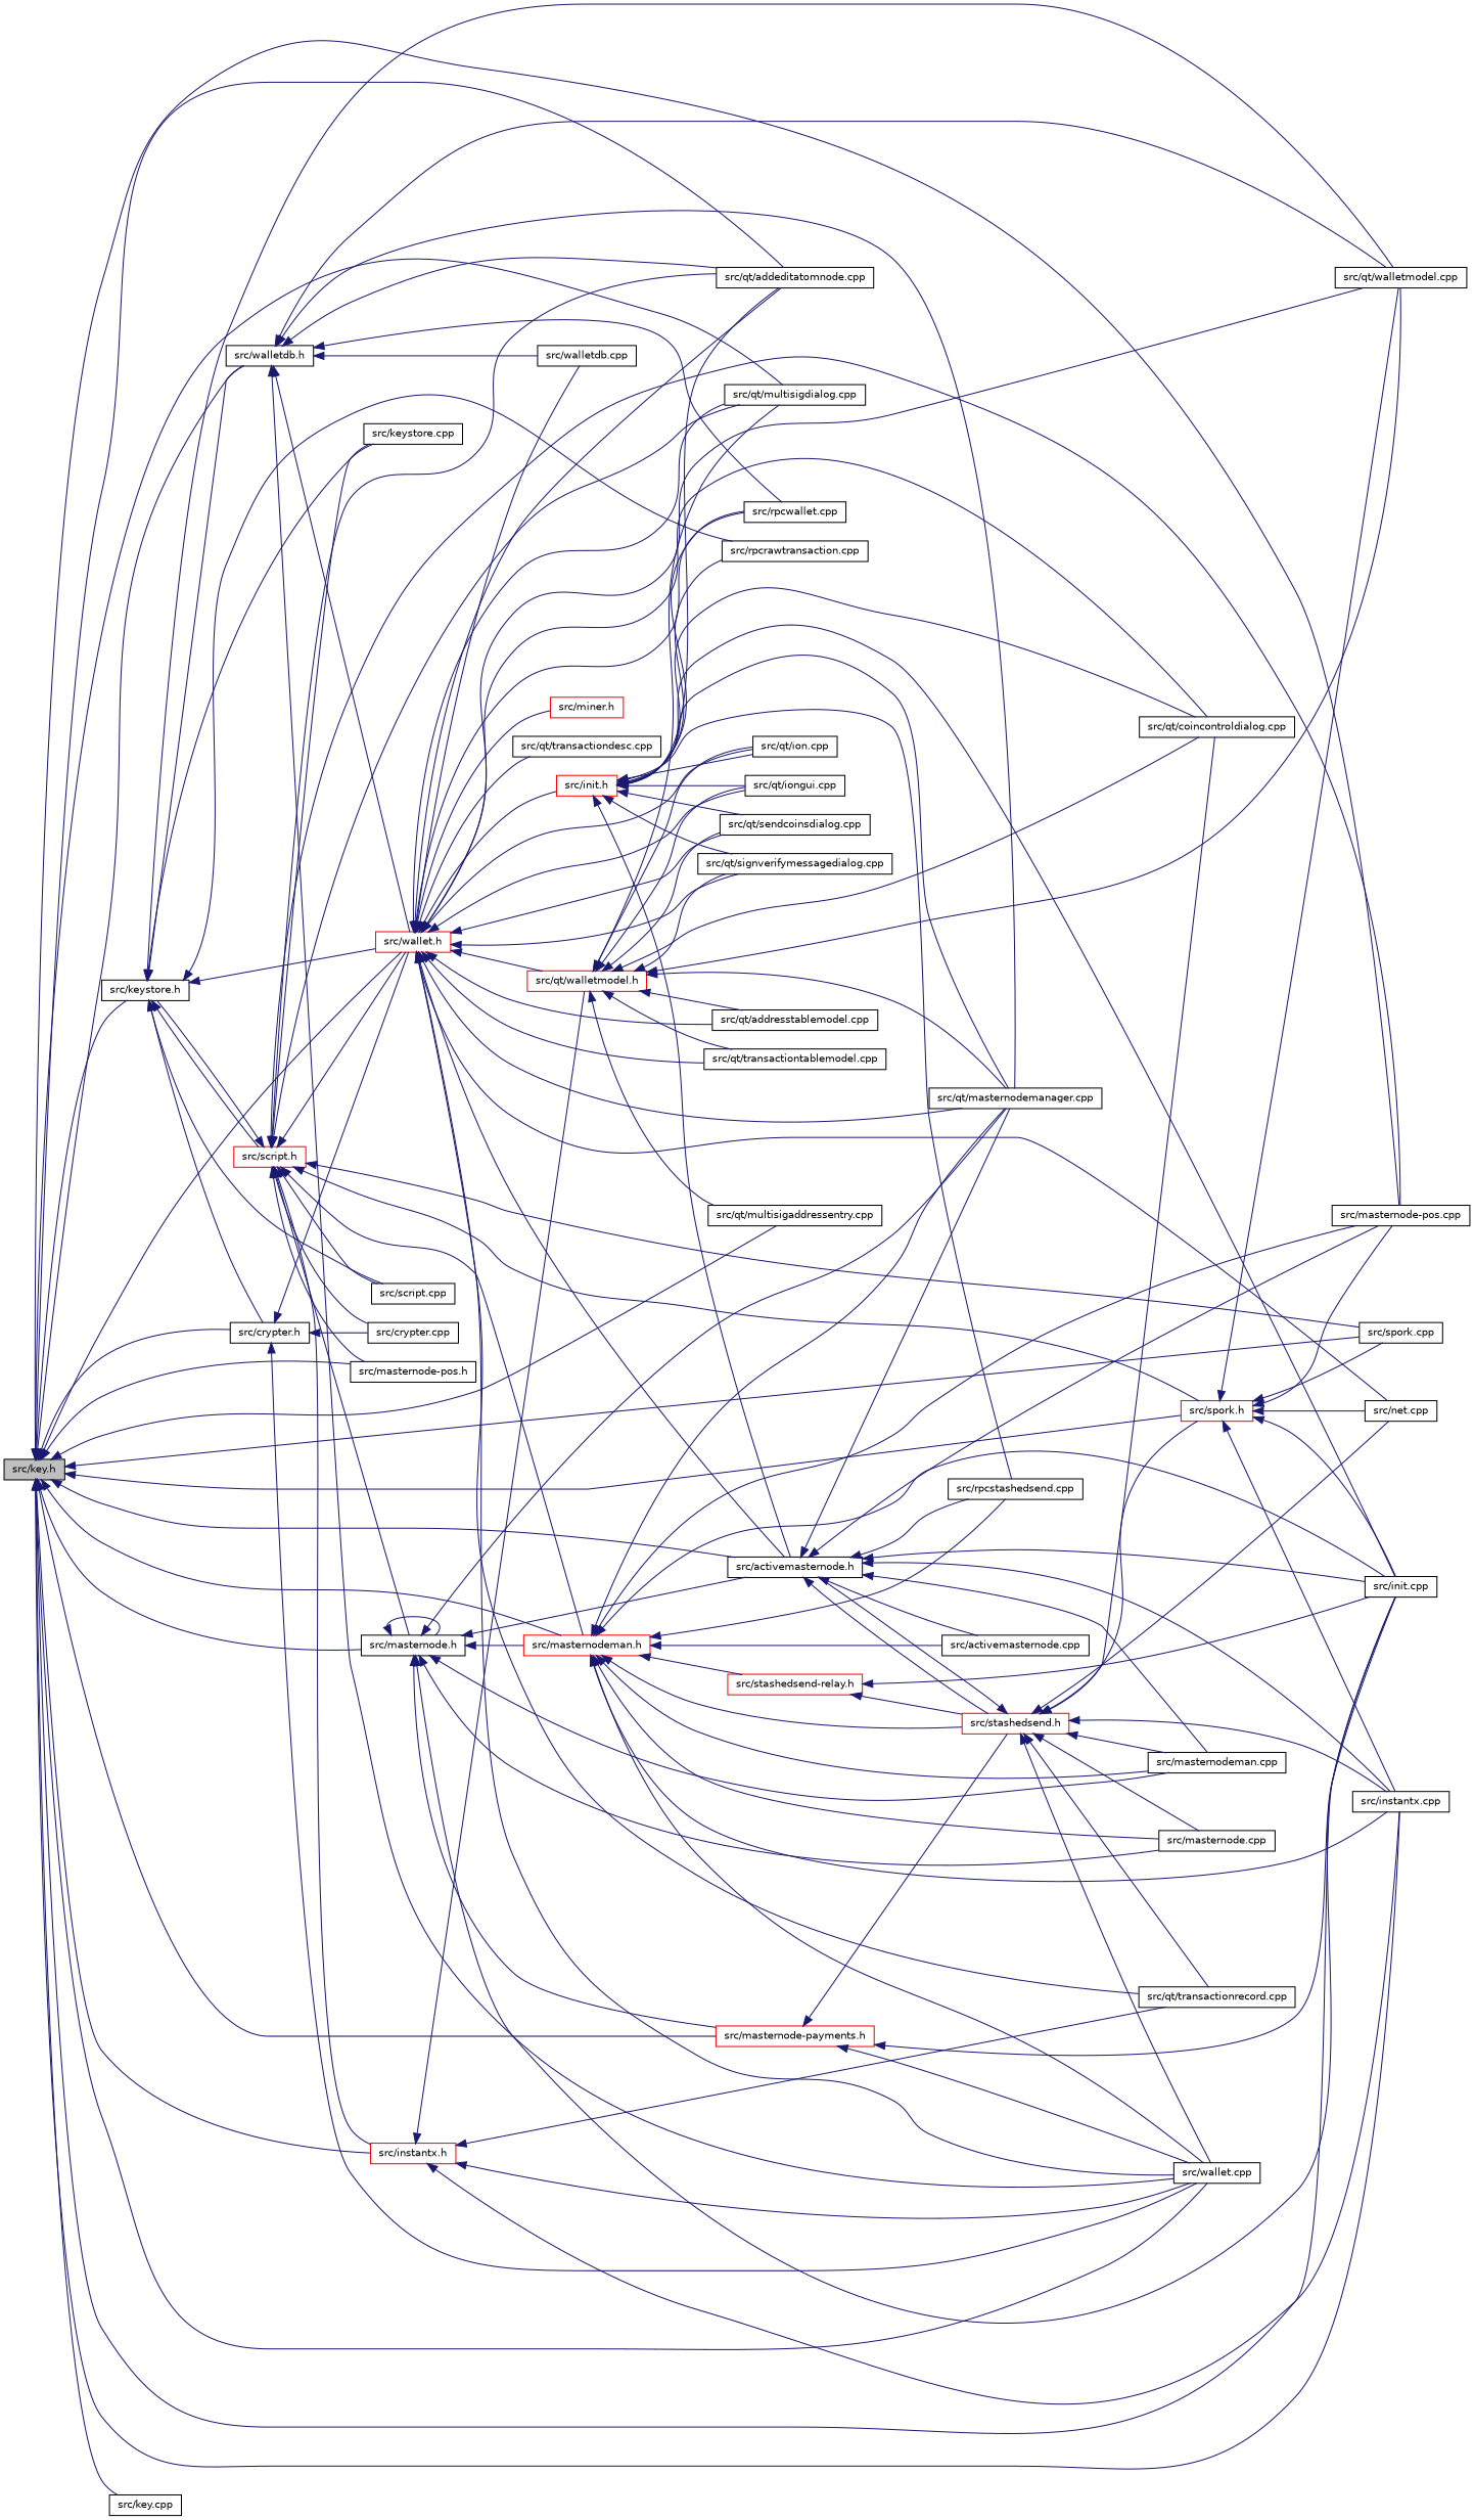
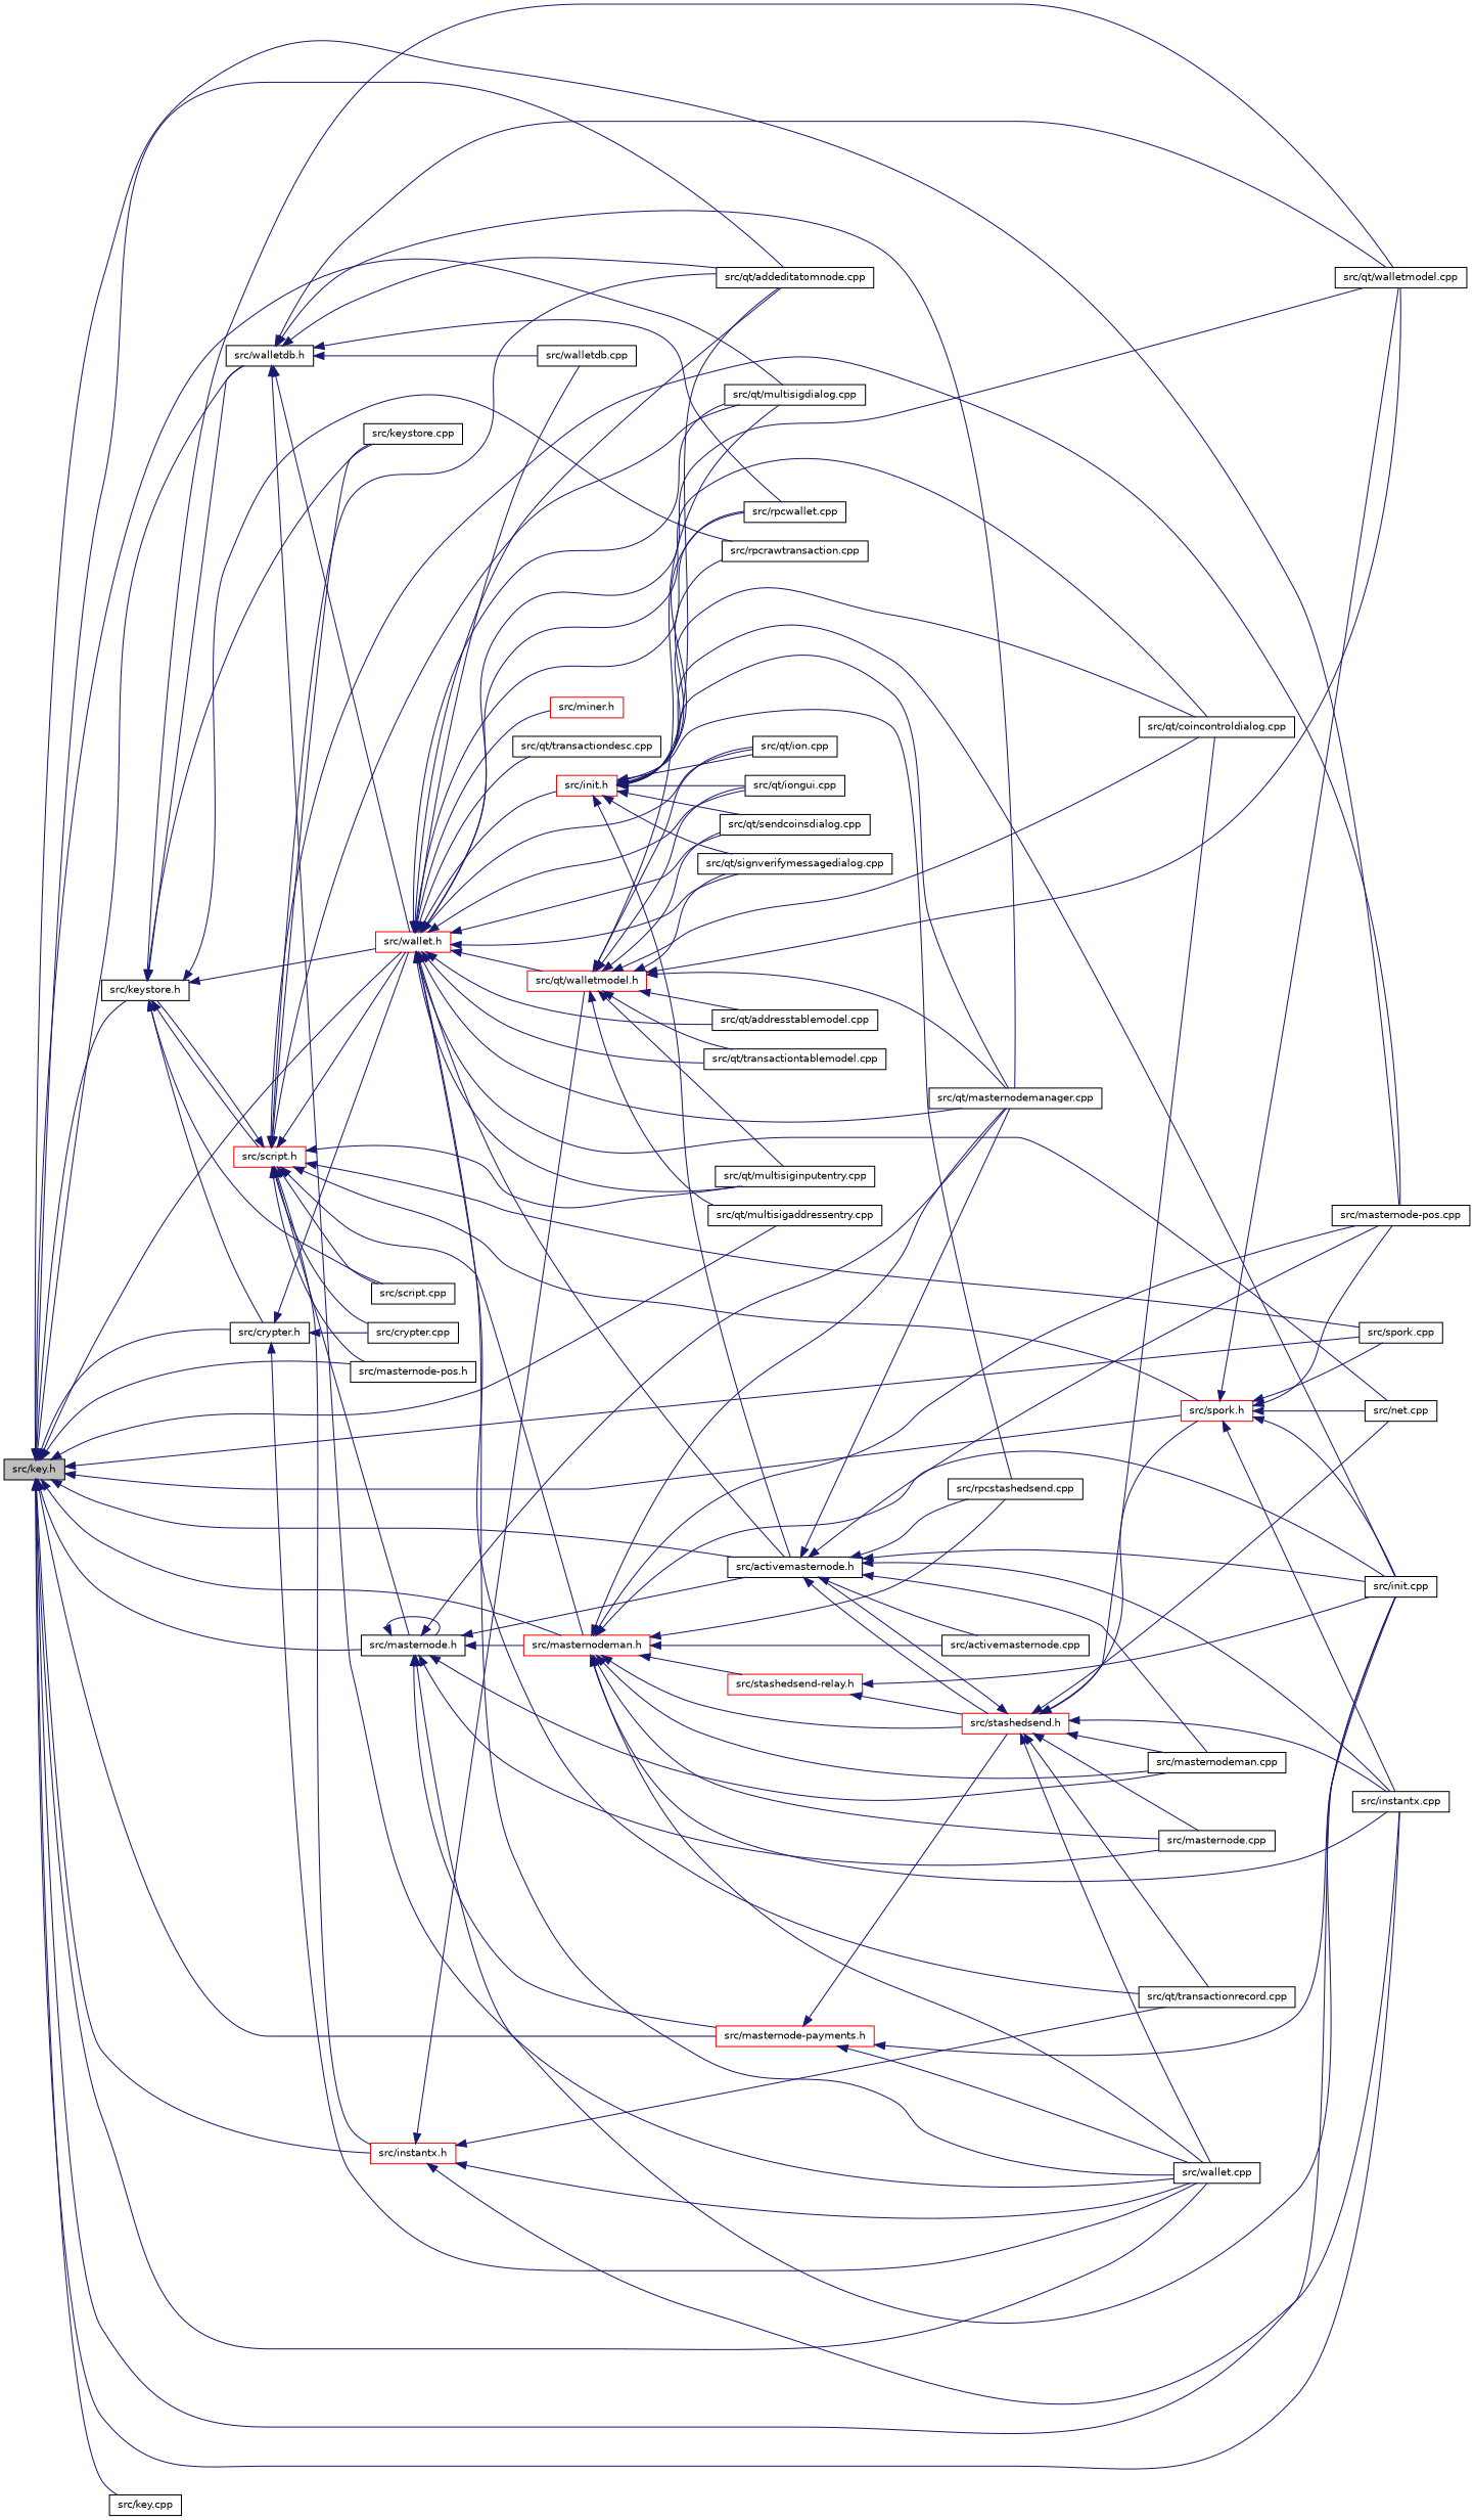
  digraph {
    rankdir=LR
    node [color=black fillcolor=white fontname=Helvetica fontsize=10 shape=record style=filled]
    edge [color=midnightblue dir=back fontname=Helvetica fontsize=10 labelfontname=Helvetica labelfontsize=10 style=solid]
    n1 [fillcolor=grey75 fontcolor=black height=0.2 label="src/key.h" width=0.4]
    n2 [height=0.2 label="src/keystore.h" width=0.4]
    n3 [height=0.2 label="src/masternode.h" width=0.4]
    n4 [height=0.2 label="src/activemasternode.h" width=0.4]
    n5 [color=red height=0.2 label="src/spork.h" width=0.4]
    n6 [height=0.2 label="src/init.cpp" width=0.4]
    n7 [height=0.2 label="src/instantx.cpp" width=0.4]
    n8 [height=0.2 label="src/masternode-pos.cpp" width=0.4]
    n9 [height=0.2 label="src/spork.cpp" width=0.4]
    n10 [height=0.2 label="src/wallet.cpp" width=0.4]
    n11 [color=red height=0.2 label="src/masternodeman.h" width=0.4]
    n12 [color=red height=0.2 label="src/masternode-payments.h" width=0.4]
    n13 [color=red height=0.2 label="src/wallet.h" width=0.4]
    n14 [height=0.2 label="src/qt/addeditatomnode.cpp" width=0.4]
    n15 [height=0.2 label="src/qt/multisigaddressentry.cpp" width=0.4]
    n16 [height=0.2 label="src/qt/multisigdialog.cpp" width=0.4]
    n17 [color=red height=0.2 label="src/instantx.h" width=0.4]
    n18 [height=0.2 label="src/masternode-pos.h" width=0.4]
    n19 [height=0.2 label="src/walletdb.h" width=0.4]
    n20 [height=0.2 label="src/crypter.h" width=0.4]
    n21 [height=0.2 label="src/key.cpp" width=0.4]
    n22 [color=red height=0.2 label="src/script.h" width=0.4]
    n23 [height=0.2 label="src/qt/walletmodel.cpp" width=0.4]
    n24 [height=0.2 label="src/rpcrawtransaction.cpp" width=0.4]
    n25 [height=0.2 label="src/keystore.cpp" width=0.4]
    n26 [height=0.2 label="src/script.cpp" width=0.4]
    n27 [height=0.2 label="src/masternode.cpp" width=0.4]
    n28 [height=0.2 label="src/masternodeman.cpp" width=0.4]
    n29 [height=0.2 label="src/qt/masternodemanager.cpp" width=0.4]
    n30 [height=0.2 label="src/activemasternode.cpp" width=0.4]
    n31 [color=red height=0.2 label="src/stashedsend.h" width=0.4]
    n32 [height=0.2 label="src/rpcstashedsend.cpp" width=0.4]
    n33 [height=0.2 label="src/net.cpp" width=0.4]
    n34 [color=red height=0.2 label="src/stashedsend-relay.h" width=0.4]
+   n35 [height=0.2 label="src/qt/multisiginputentry.cpp" width=0.4]
    n36 [height=0.2 label="src/qt/coincontroldialog.cpp" width=0.4]
    n37 [height=0.2 label="src/qt/transactionrecord.cpp" width=0.4]
    n38 [color=red height=0.2 label="src/init.h" width=0.4]
    n39 [height=0.2 label="src/qt/ion.cpp" width=0.4]
    n40 [height=0.2 label="src/qt/iongui.cpp" width=0.4]
    n41 [height=0.2 label="src/qt/sendcoinsdialog.cpp" width=0.4]
    n42 [height=0.2 label="src/qt/signverifymessagedialog.cpp" width=0.4]
    n43 [height=0.2 label="src/rpcwallet.cpp" width=0.4]
    n44 [color=red height=0.2 label="src/miner.h" width=0.4]
    n45 [color=red height=0.2 label="src/qt/walletmodel.h" width=0.4]
    n46 [height=0.2 label="src/qt/addresstablemodel.cpp" width=0.4]
    n47 [height=0.2 label="src/qt/transactiontablemodel.cpp" width=0.4]
    n48 [height=0.2 label="src/qt/transactiondesc.cpp" width=0.4]
    n49 [height=0.2 label="src/walletdb.cpp" width=0.4]
    n50 [height=0.2 label="src/crypter.cpp" width=0.4]
    n1 -> n2
    n1 -> n3
    n1 -> n4
    n1 -> n5
    n1 -> n6
    n1 -> n7
    n1 -> n8
    n1 -> n9
    n1 -> n10
    n1 -> n11
    n1 -> n12
    n1 -> n13
    n1 -> n14
    n1 -> n15
    n1 -> n16
    n1 -> n17
    n1 -> n18
    n1 -> n19
    n1 -> n20
    n1 -> n21
    n2 -> n13
    n2 -> n19
    n2 -> n20
    n2 -> n22
    n2 -> n23
    n2 -> n24
    n2 -> n25
    n2 -> n26
    n3 -> n3
    n3 -> n4
    n3 -> n6
    n3 -> n11
    n3 -> n12
    n3 -> n27
    n3 -> n28
    n3 -> n29
    n4 -> n6
    n4 -> n7
    n4 -> n8
    n4 -> n28
    n4 -> n29
    n4 -> n30
    n4 -> n31
    n4 -> n32
    n5 -> n6
    n5 -> n7
    n5 -> n8
    n5 -> n9
    n5 -> n23
    n5 -> n33
    n11 -> n6
    n11 -> n7
    n11 -> n8
    n11 -> n10
    n11 -> n27
    n11 -> n28
    n11 -> n29
    n11 -> n30
    n11 -> n31
    n11 -> n32
    n11 -> n34
    n12 -> n6
    n12 -> n10
    n12 -> n31
    n13 -> n4
    n13 -> n10
    n13 -> n14
    n13 -> n16
    n13 -> n23
    n13 -> n29
    n13 -> n33
+   n13 -> n35
    n13 -> n36
    n13 -> n37
    n13 -> n38
    n13 -> n39
    n13 -> n40
    n13 -> n41
    n13 -> n42
    n13 -> n43
    n13 -> n44
    n13 -> n45
    n13 -> n46
    n13 -> n47
    n13 -> n48
    n13 -> n49
    n17 -> n7
    n17 -> n10
    n17 -> n37
    n17 -> n45
    n19 -> n10
    n19 -> n13
    n19 -> n14
    n19 -> n23
    n19 -> n29
    n19 -> n43
    n19 -> n49
    n20 -> n10
    n20 -> n13
    n20 -> n50
    n22 -> n2
    n22 -> n3
    n22 -> n5
    n22 -> n8
    n22 -> n9
    n22 -> n11
    n22 -> n13
    n22 -> n14
    n22 -> n16
    n22 -> n17
    n22 -> n18
    n22 -> n25
    n22 -> n26
+   n22 -> n35
    n22 -> n50
    n31 -> n4
    n31 -> n5
    n31 -> n7
    n31 -> n10
    n31 -> n27
    n31 -> n28
    n31 -> n33
    n31 -> n36
    n31 -> n37
    n34 -> n6
    n34 -> n31
    n38 -> n4
    n38 -> n6
    n38 -> n14
    n38 -> n24
    n38 -> n29
    n38 -> n32
    n38 -> n36
    n38 -> n39
    n38 -> n40
    n38 -> n41
    n38 -> n42
    n38 -> n43
    n45 -> n15
    n45 -> n16
    n45 -> n23
    n45 -> n29
+   n45 -> n35
    n45 -> n36
    n45 -> n39
    n45 -> n40
    n45 -> n41
    n45 -> n42
    n45 -> n46
    n45 -> n47
  }
